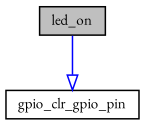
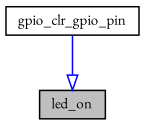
  digraph {
    rankdir=TB
    fontname="EB Garamond"
    node [color=black fontname="EB Garamond" fontsize=10 shape=record style=filled]
    n1 [fillcolor=grey75 fontcolor=black height=0.2 label=led_on width=0.4]
    n2 [fillcolor=white height=0.2 label=gpio_clr_gpio_pin width=0.4]
-   n1 -> n2 [color=blue fontname="EB Garamond" fontsize=10 labelfontname=FreeSans labelfontsize=10 style=solid arrowhead=onormal]
+   n2 -> n1 [color=blue fontname="EB Garamond" fontsize=10 labelfontname=FreeSans labelfontsize=10 style=solid arrowhead=onormal]
  }
